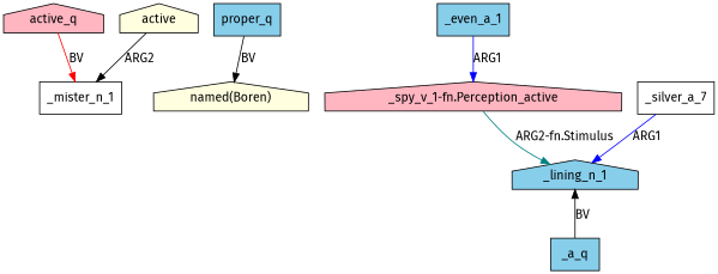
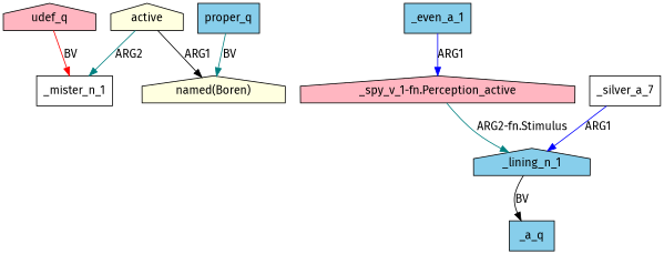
  digraph {
    fontname="Fira Sans"
    node [fillcolor=skyblue fontname="Fira Sans" shape=box style=filled]
    edge [color=teal fontname="Fira Sans" style=solid]
    _mister_n_1 [fillcolor=white]
-   udef_q [fillcolor=lightpink shape=house label=active_q]
+   udef_q [fillcolor=lightpink shape=house]
    _lining_n_1 [shape=house]
    "_spy_v_1-fn.Perception_active" [fillcolor=lightpink shape=house]
    "named(Boren)" [fillcolor=lightyellow shape=house]
    _a_q
    _even_a_1
    proper_q
    n9 [fillcolor=lightyellow label=active shape=house]
    n10 [fillcolor=white label=_silver_a_7]
    udef_q -> _mister_n_1 [color=red label=BV]
    "_spy_v_1-fn.Perception_active" -> _lining_n_1 [label="ARG2-fn.Stimulus"]
-   _a_q -> _lining_n_1 [color=black label=BV]
+   _lining_n_1 -> _a_q [color=black label=BV]
    _even_a_1 -> "_spy_v_1-fn.Perception_active" [color=blue label=ARG1]
-   proper_q -> "named(Boren)" [color=black label=BV]
-   n9 -> _mister_n_1 [color=black label=ARG2]
+   proper_q -> "named(Boren)" [label=BV]
+   n9 -> _mister_n_1 [label=ARG2]
+   n9 -> "named(Boren)" [color=black label=ARG1]
    n10 -> _lining_n_1 [color=blue label=ARG1]
  }
